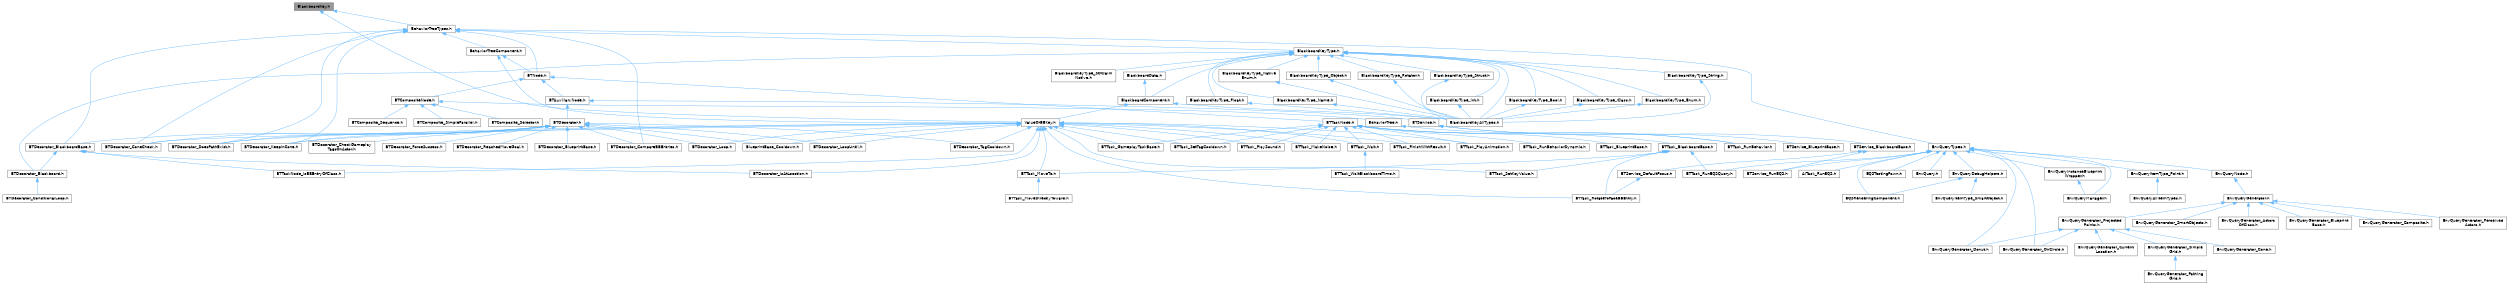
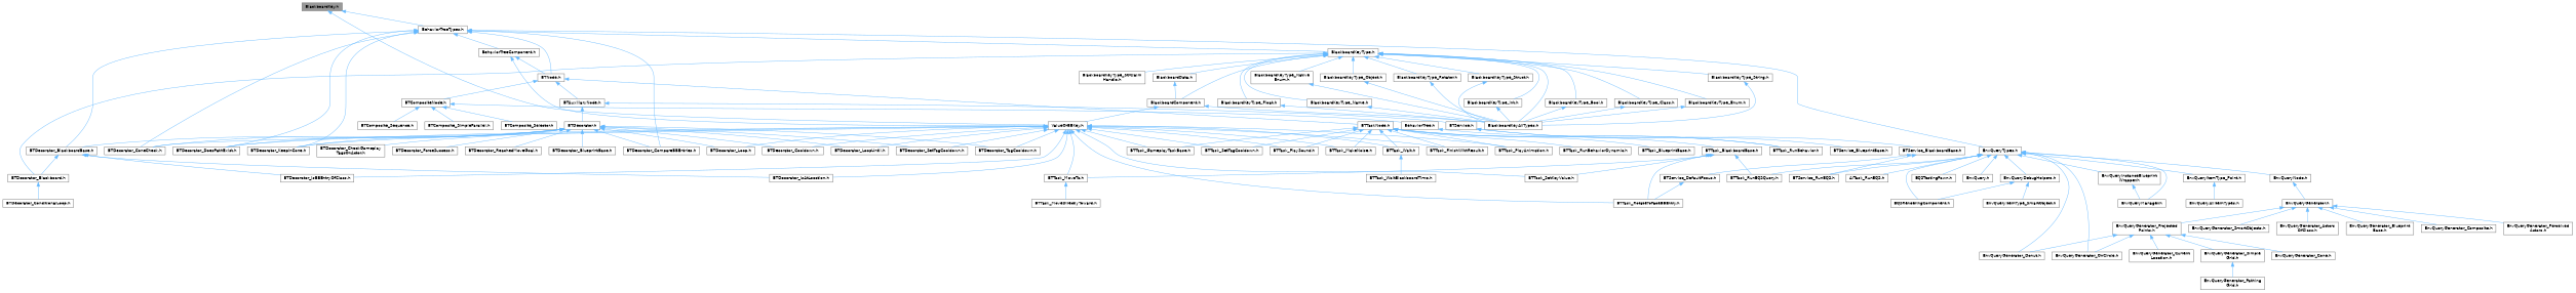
  digraph {
    node [color=grey40 fillcolor=white fontname=Helvetica fontsize=10 shape=box style=filled]
    edge [color=steelblue1 dir=back fontname=Helvetica fontsize=10 labelfontname=Helvetica labelfontsize=10 style=solid]
    n1 [color=gray40 fillcolor=grey60 fontcolor=black height=0.2 label="BlackboardKey.h" width=0.4]
    n2 [height=0.2 label="BehaviorTreeTypes.h" width=0.4]
    n3 [height=0.2 label="ValueOrBBKey.h" width=0.4]
    n4 [height=0.2 label="BTDecorator_BlackboardBase.h" width=0.4]
    n5 [height=0.2 label="BTDecorator_CompareBBEntries.h" width=0.4]
    n6 [height=0.2 label="BTDecorator_ConeCheck.h" width=0.4]
    n7 [height=0.2 label="BTDecorator_DoesPathExist.h" width=0.4]
    n8 [height=0.2 label="BTDecorator_KeepInCone.h" width=0.4]
    n9 [height=0.2 label="BTNode.h" width=0.4]
    n10 [height=0.2 label="BehaviorTreeComponent.h" width=0.4]
    n11 [height=0.2 label="BlackboardKeyType.h" width=0.4]
    n12 [height=0.2 label="EnvQueryTypes.h" width=0.4]
    n13 [height=0.2 label="BTDecorator_IsAtLocation.h" width=0.4]
-   n14 [height=0.2 label="BTTaskNode_IsBBEntryOfClass.h" width=0.4]
-   n15 [height=0.2 label="BlueprintBase_Cooldown.h" width=0.4]
+   n14 [height=0.2 label="BTDecorator_IsBBEntryOfClass.h" width=0.4]
+   n15 [height=0.2 label="BTDecorator_Cooldown.h" width=0.4]
    n16 [height=0.2 label="BTDecorator_Loop.h" width=0.4]
    n17 [height=0.2 label="BTDecorator_LoopUntil.h" width=0.4]
+   n18 [height=0.2 label="BTDecorator_SetTagCooldown.h" width=0.4]
    n19 [height=0.2 label="BTDecorator_TagCooldown.h" width=0.4]
    n20 [height=0.2 label="BTTask_RotateToFaceBBEntry.h" width=0.4]
    n21 [height=0.2 label="BTTask_FinishWithResult.h" width=0.4]
    n22 [height=0.2 label="BTTask_GameplayTaskBase.h" width=0.4]
    n23 [height=0.2 label="BTTask_MakeNoise.h" width=0.4]
    n24 [height=0.2 label="BTTask_PlayAnimation.h" width=0.4]
    n25 [height=0.2 label="BTTask_PlaySound.h" width=0.4]
    n26 [height=0.2 label="BTTask_SetTagCooldown.h" width=0.4]
    n27 [height=0.2 label="BTTask_Wait.h" width=0.4]
    n28 [height=0.2 label="BTTask_MoveTo.h" width=0.4]
    n29 [height=0.2 label="BTTask_SetKeyValue.h" width=0.4]
    n30 [height=0.2 label="BTDecorator_Blackboard.h" width=0.4]
    n31 [height=0.2 label="BTAuxiliaryNode.h" width=0.4]
    n32 [height=0.2 label="BTCompositeNode.h" width=0.4]
    n33 [height=0.2 label="BTTaskNode.h" width=0.4]
    n34 [height=0.2 label="BlackboardComponent.h" width=0.4]
    n35 [height=0.2 label="BlackboardKeyAllTypes.h" width=0.4]
    n36 [height=0.2 label="BlackboardData.h" width=0.4]
    n37 [height=0.2 label="BlackboardKeyType_Bool.h" width=0.4]
    n38 [height=0.2 label="BlackboardKeyType_Class.h" width=0.4]
    n39 [height=0.2 label="BlackboardKeyType_Enum.h" width=0.4]
    n40 [height=0.2 label="BlackboardKeyType_Float.h" width=0.4]
    n41 [height=0.2 label="BlackboardKeyType_Int.h" width=0.4]
    n42 [height=0.2 label="BlackboardKeyType_Name.h" width=0.4]
    n43 [height=0.2 label="BlackboardKeyType_Native\lEnum.h" width=0.4]
    n44 [height=0.2 label="BlackboardKeyType_Object.h" width=0.4]
    n45 [height=0.2 label="BlackboardKeyType_Rotator.h" width=0.4]
-   n46 [height=0.2 label="BlackboardKeyType_SOClaim\lNative.h" width=0.4]
+   n46 [height=0.2 label="BlackboardKeyType_SOClaim\lHandle.h" width=0.4]
    n47 [height=0.2 label="BlackboardKeyType_String.h" width=0.4]
    n48 [height=0.2 label="BlackboardKeyType_Struct.h" width=0.4]
    n49 [height=0.2 label="BTService_RunEQS.h" width=0.4]
    n50 [height=0.2 label="BTTask_RunEQSQuery.h" width=0.4]
    n51 [height=0.2 label="AITask_RunEQS.h" width=0.4]
    n52 [height=0.2 label="EQSRenderingComponent.h" width=0.4]
    n53 [height=0.2 label="EQSTestingPawn.h" width=0.4]
    n54 [height=0.2 label="EnvQuery.h" width=0.4]
    n55 [height=0.2 label="EnvQueryDebugHelpers.h" width=0.4]
    n56 [height=0.2 label="EnvQueryGenerator_Donut.h" width=0.4]
    n57 [height=0.2 label="EnvQueryGenerator_OnCircle.h" width=0.4]
    n58 [height=0.2 label="EnvQueryInstanceBlueprint\lWrapper.h" width=0.4]
    n59 [height=0.2 label="EnvQueryManager.h" width=0.4]
    n60 [height=0.2 label="EnvQueryItemType_Point.h" width=0.4]
    n61 [height=0.2 label="EnvQueryNode.h" width=0.4]
    n62 [height=0.2 label="BTDecorator_ConditionalLoop.h" width=0.4]
    n63 [height=0.2 label="BTDecorator.h" width=0.4]
    n64 [height=0.2 label="BTService.h" width=0.4]
    n65 [height=0.2 label="BTComposite_Selector.h" width=0.4]
    n66 [height=0.2 label="BTComposite_Sequence.h" width=0.4]
    n67 [height=0.2 label="BTComposite_SimpleParallel.h" width=0.4]
    n68 [height=0.2 label="BehaviorTree.h" width=0.4]
    n69 [height=0.2 label="BTTask_RunBehavior.h" width=0.4]
    n70 [height=0.2 label="BTTask_BlackboardBase.h" width=0.4]
    n71 [height=0.2 label="BTTask_BlueprintBase.h" width=0.4]
    n72 [height=0.2 label="BTTask_RunBehaviorDynamic.h" width=0.4]
    n73 [height=0.2 label="BTDecorator_BlueprintBase.h" width=0.4]
    n74 [height=0.2 label="BTDecorator_CheckGameplay\lTagsOnActor.h" width=0.4]
    n75 [height=0.2 label="BTDecorator_ForceSuccess.h" width=0.4]
    n76 [height=0.2 label="BTDecorator_ReachedMoveGoal.h" width=0.4]
    n77 [height=0.2 label="BTService_BlackboardBase.h" width=0.4]
    n78 [height=0.2 label="BTService_BlueprintBase.h" width=0.4]
    n79 [height=0.2 label="BTService_DefaultFocus.h" width=0.4]
    n80 [height=0.2 label="BTTask_WaitBlackboardTime.h" width=0.4]
    n81 [height=0.2 label="BTTask_MoveDirectlyToward.h" width=0.4]
    n82 [height=0.2 label="EnvQueryItemType_SmartObject.h" width=0.4]
    n83 [height=0.2 label="EnvQueryAllItemTypes.h" width=0.4]
    n84 [height=0.2 label="EnvQueryGenerator.h" width=0.4]
    n85 [height=0.2 label="EnvQueryGenerator_Actors\lOfClass.h" width=0.4]
    n86 [height=0.2 label="EnvQueryGenerator_Blueprint\lBase.h" width=0.4]
    n87 [height=0.2 label="EnvQueryGenerator_Composite.h" width=0.4]
    n88 [height=0.2 label="EnvQueryGenerator_Perceived\lActors.h" width=0.4]
    n89 [height=0.2 label="EnvQueryGenerator_Projected\lPoints.h" width=0.4]
    n90 [height=0.2 label="EnvQueryGenerator_SmartObjects.h" width=0.4]
    n91 [height=0.2 label="EnvQueryGenerator_Cone.h" width=0.4]
    n92 [height=0.2 label="EnvQueryGenerator_Current\lLocation.h" width=0.4]
    n93 [height=0.2 label="EnvQueryGenerator_Simple\lGrid.h" width=0.4]
    n94 [height=0.2 label="EnvQueryGenerator_Pathing\lGrid.h" width=0.4]
    n1 -> n2
    n1 -> n3
    n2 -> n4
    n2 -> n5
    n2 -> n6
    n2 -> n7
    n2 -> n8
    n2 -> n9
    n2 -> n10
    n2 -> n11
    n2 -> n12
    n3 -> n6
    n3 -> n7
    n3 -> n8
    n3 -> n13
    n3 -> n14
    n3 -> n15
    n3 -> n16
    n3 -> n17
+   n3 -> n18
    n3 -> n19
    n3 -> n20
    n3 -> n21
    n3 -> n22
    n3 -> n23
    n3 -> n24
    n3 -> n25
    n3 -> n26
    n3 -> n27
    n3 -> n28
    n3 -> n29
    n4 -> n13
    n4 -> n14
    n4 -> n30
    n9 -> n31
    n9 -> n32
    n9 -> n33
    n10 -> n3
    n10 -> n9
    n11 -> n30
    n11 -> n34
    n11 -> n35
    n11 -> n36
    n11 -> n37
    n11 -> n38
    n11 -> n39
    n11 -> n40
    n11 -> n41
    n11 -> n42
    n11 -> n43
    n11 -> n44
    n11 -> n45
    n11 -> n46
    n11 -> n47
    n11 -> n48
    n12 -> n49
    n12 -> n50
    n12 -> n51
    n12 -> n52
    n12 -> n53
    n12 -> n54
    n12 -> n55
    n12 -> n56
    n12 -> n57
    n12 -> n58
    n12 -> n59
    n12 -> n60
    n12 -> n61
    n27 -> n80
    n28 -> n81
    n30 -> n62
    n31 -> n63
    n31 -> n64
    n32 -> n65
    n32 -> n66
    n32 -> n67
    n32 -> n68
    n33 -> n21
    n33 -> n22
    n33 -> n23
    n33 -> n24
    n33 -> n25
    n33 -> n26
    n33 -> n27
    n33 -> n69
    n33 -> n70
    n33 -> n71
    n33 -> n72
    n34 -> n3
    n34 -> n35
    n36 -> n34
    n37 -> n35
    n38 -> n35
    n39 -> n35
    n40 -> n35
    n41 -> n35
    n42 -> n35
    n43 -> n35
    n44 -> n35
    n45 -> n35
    n47 -> n35
    n48 -> n35
    n55 -> n52
    n55 -> n82
    n58 -> n59
    n60 -> n83
    n61 -> n84
    n63 -> n4
    n63 -> n5
    n63 -> n6
    n63 -> n7
    n63 -> n8
    n63 -> n15
    n63 -> n16
    n63 -> n17
+   n63 -> n18
    n63 -> n19
    n63 -> n73
    n63 -> n74
    n63 -> n75
    n63 -> n76
    n64 -> n77
    n64 -> n78
    n68 -> n69
    n70 -> n20
    n70 -> n28
    n70 -> n29
    n70 -> n50
    n77 -> n49
    n77 -> n79
    n79 -> n20
    n84 -> n85
    n84 -> n86
    n84 -> n87
    n84 -> n88
    n84 -> n89
    n84 -> n90
    n89 -> n56
    n89 -> n57
    n89 -> n91
    n89 -> n92
    n89 -> n93
    n93 -> n94
  }
